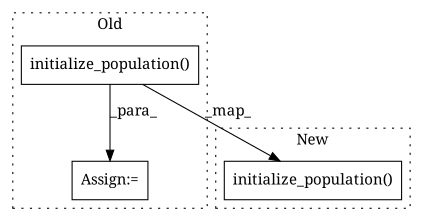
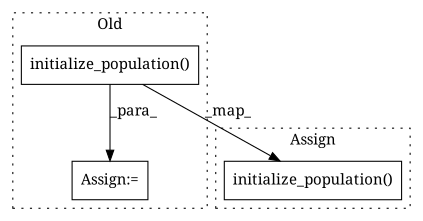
  digraph {
    fontname="Noto Serif"
    node [a=75 shape=box fontname="Noto Serif"]
    edge [fontname="Noto Serif"]
    n1 [l=143 label="initialize_population()" s=12283]
    n2 [a=68 l=3 label="Assign:=" s=12280]
    n3 [l=149 label="initialize_population()" s=12625]
    subgraph cluster_1 {
      label=Old
      style=dotted
      n1
      n2
    }
    subgraph cluster_2 {
-     label=New
+     label=Assign
      style=dotted
      n3
    }
    n1 -> n2 [label=_para_]
    n1 -> n3 [label=_map_]
  }
